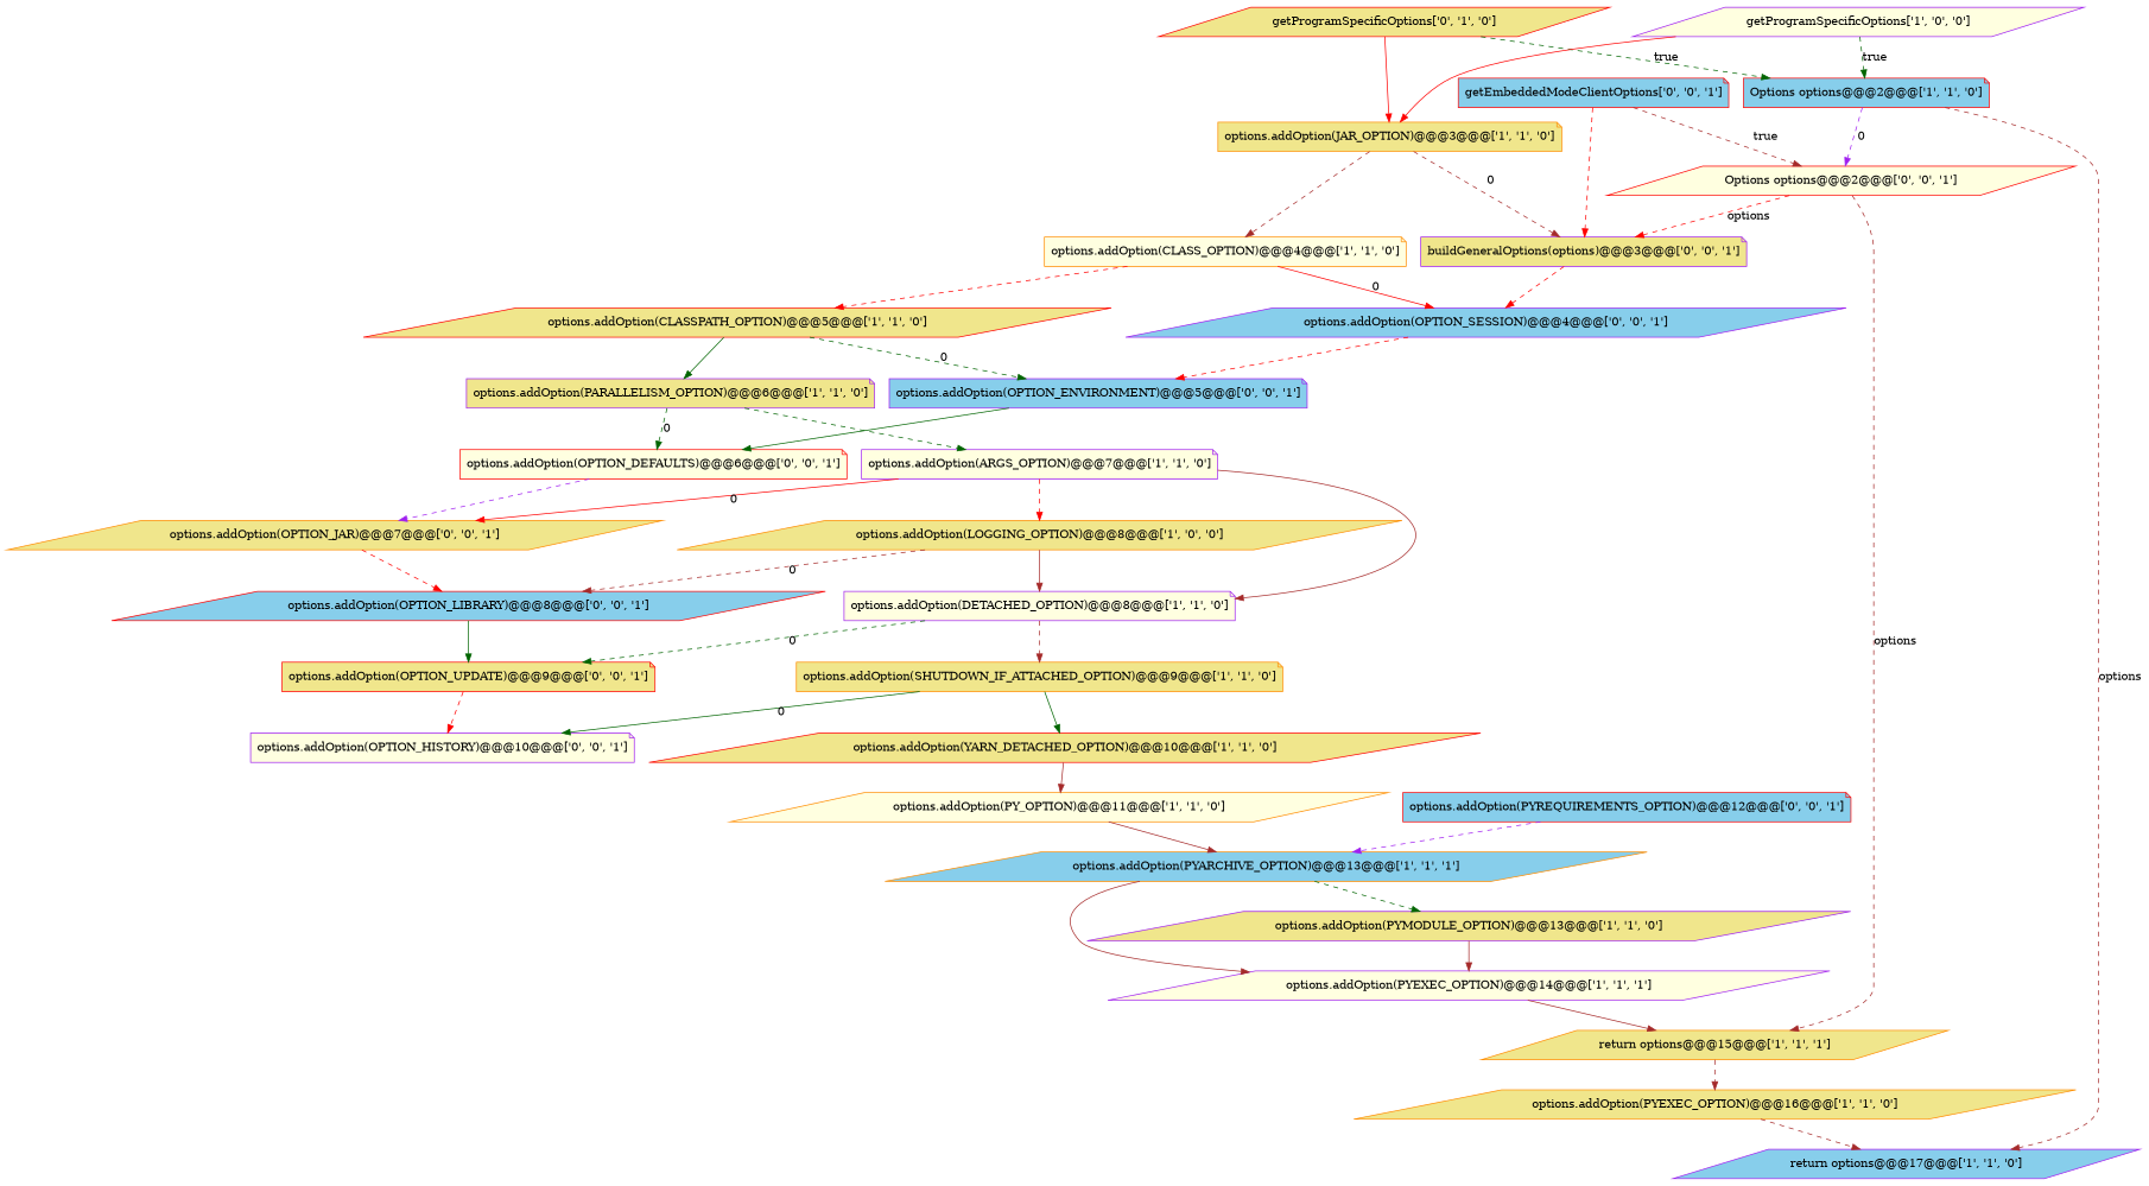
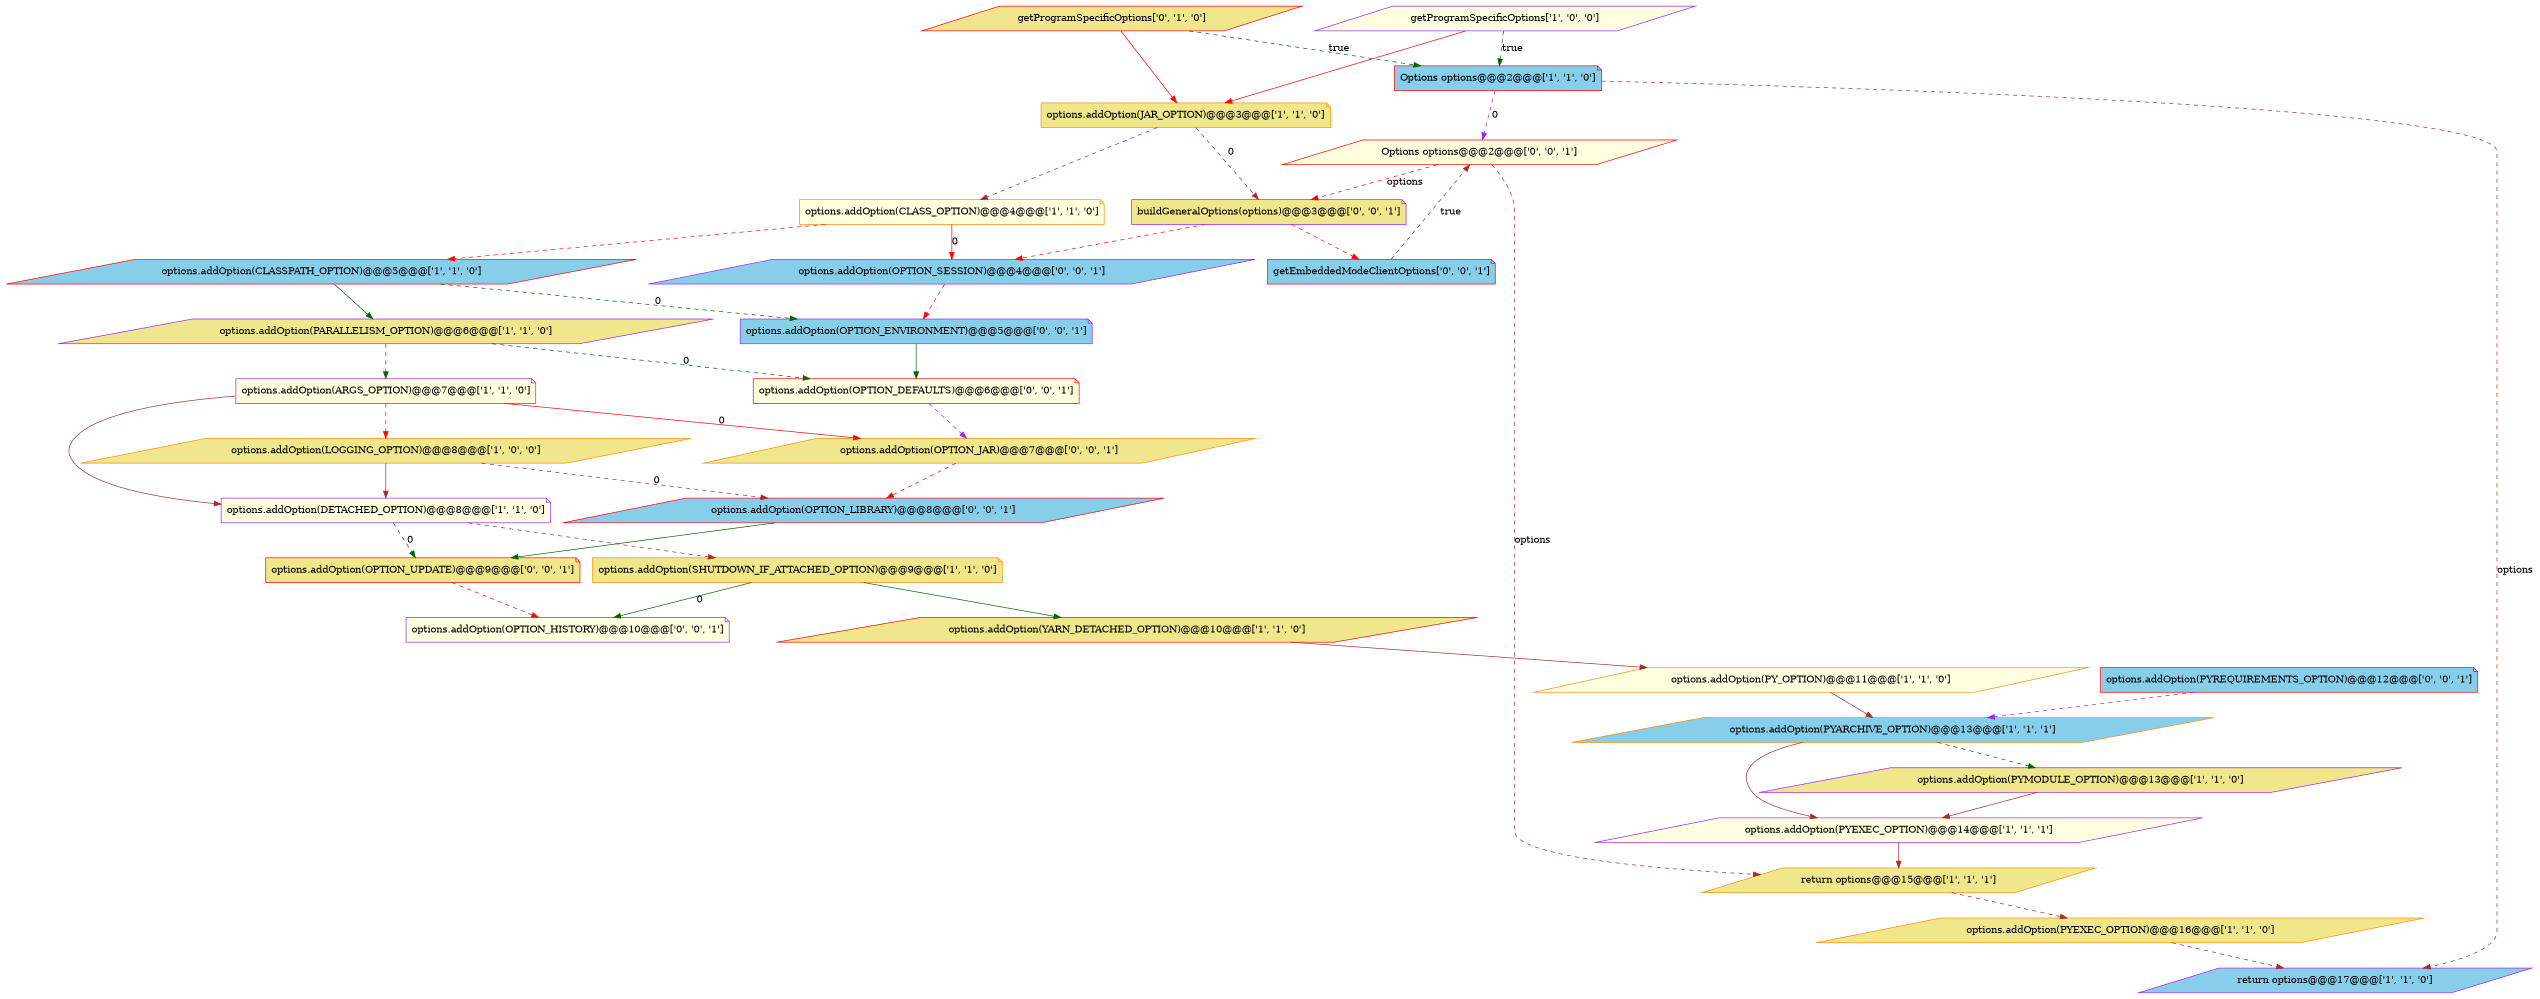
  digraph {
    node [color=purple fillcolor=khaki shape=parallelogram style=filled]
    edge [color=brown style=dashed]
    n1 [color=red label="options.addOption(YARN_DETACHED_OPTION)@@@10@@@['1', '1', '0']"]
    n2 [color=darkorange fillcolor=lightyellow label="options.addOption(PY_OPTION)@@@11@@@['1', '1', '0']"]
    n3 [color=darkorange fillcolor=skyblue label="options.addOption(PYARCHIVE_OPTION)@@@13@@@['1', '1', '1']"]
    n4 [fillcolor=lightyellow label="options.addOption(PYEXEC_OPTION)@@@14@@@['1', '1', '1']"]
    n5 [color=darkorange label="return options@@@15@@@['1', '1', '1']"]
    n6 [color=darkorange label="options.addOption(PYEXEC_OPTION)@@@16@@@['1', '1', '0']"]
    n7 [label="buildGeneralOptions(options)@@@3@@@['0', '0', '1']" shape=note]
    n8 [fillcolor=skyblue label="options.addOption(OPTION_SESSION)@@@4@@@['0', '0', '1']"]
    n9 [fillcolor=skyblue label="options.addOption(OPTION_ENVIRONMENT)@@@5@@@['0', '0', '1']" shape=note]
    n10 [fillcolor=skyblue label="return options@@@17@@@['1', '1', '0']"]
    n11 [fillcolor=lightyellow label="options.addOption(OPTION_HISTORY)@@@10@@@['0', '0', '1']" shape=note]
    n12 [color=darkorange label="options.addOption(SHUTDOWN_IF_ATTACHED_OPTION)@@@9@@@['1', '1', '0']" shape=note]
    n13 [fillcolor=lightyellow label="options.addOption(DETACHED_OPTION)@@@8@@@['1', '1', '0']" shape=note]
    n14 [color=red label="options.addOption(OPTION_UPDATE)@@@9@@@['0', '0', '1']" shape=note]
    n15 [fillcolor=lightyellow label="options.addOption(ARGS_OPTION)@@@7@@@['1', '1', '0']" shape=note]
    n16 [color=darkorange label="options.addOption(OPTION_JAR)@@@7@@@['0', '0', '1']"]
    n17 [color=darkorange label="options.addOption(LOGGING_OPTION)@@@8@@@['1', '0', '0']"]
    n18 [color=red fillcolor=skyblue label="options.addOption(OPTION_LIBRARY)@@@8@@@['0', '0', '1']"]
-   n19 [color=red label="options.addOption(CLASSPATH_OPTION)@@@5@@@['1', '1', '0']"]
-   n20 [label="options.addOption(PARALLELISM_OPTION)@@@6@@@['1', '1', '0']" shape=note]
+   n19 [color=red fillcolor=skyblue label="options.addOption(CLASSPATH_OPTION)@@@5@@@['1', '1', '0']"]
+   n20 [label="options.addOption(PARALLELISM_OPTION)@@@6@@@['1', '1', '0']"]
    n21 [color=red fillcolor=lightyellow label="options.addOption(OPTION_DEFAULTS)@@@6@@@['0', '0', '1']" shape=note]
    n22 [color=red fillcolor=lightyellow label="Options options@@@2@@@['0', '0', '1']"]
    n23 [label="options.addOption(PYMODULE_OPTION)@@@13@@@['1', '1', '0']"]
    n24 [color=red fillcolor=skyblue label="options.addOption(PYREQUIREMENTS_OPTION)@@@12@@@['0', '0', '1']" shape=note]
    n25 [color=red label="getProgramSpecificOptions['0', '1', '0']"]
    n26 [color=red fillcolor=skyblue label="Options options@@@2@@@['1', '1', '0']" shape=note]
    n27 [color=darkorange label="options.addOption(JAR_OPTION)@@@3@@@['1', '1', '0']" shape=note]
    n28 [color=darkorange fillcolor=lightyellow label="options.addOption(CLASS_OPTION)@@@4@@@['1', '1', '0']" shape=note]
    n29 [color=red fillcolor=skyblue label="getEmbeddedModeClientOptions['0', '0', '1']" shape=note]
    n30 [fillcolor=lightyellow label="getProgramSpecificOptions['1', '0', '0']"]
    n1 -> n2 [style=solid]
    n2 -> n3 [style=solid]
    n3 -> n4 [style=solid]
    n3 -> n23 [color=darkgreen]
    n4 -> n5 [style=solid]
    n5 -> n6
    n6 -> n10
    n7 -> n8 [color=red]
    n8 -> n9 [color=red]
    n9 -> n21 [color=darkgreen style=solid]
    n12 -> n1 [color=darkgreen style=solid]
    n12 -> n11 [color=darkgreen label=0 style=solid]
    n13 -> n12
    n13 -> n14 [color=darkgreen label=0]
    n14 -> n11 [color=red]
    n15 -> n13 [style=solid]
    n15 -> n16 [color=red label=0 style=solid]
    n15 -> n17 [color=red]
    n16 -> n18 [color=red]
    n17 -> n13 [style=solid]
    n17 -> n18 [label=0]
    n18 -> n14 [color=darkgreen style=solid]
    n19 -> n9 [color=darkgreen label=0]
    n19 -> n20 [color=darkgreen style=solid]
    n20 -> n15 [color=darkgreen]
    n20 -> n21 [color=darkgreen label=0]
    n21 -> n16 [color=purple]
    n22 -> n5 [label=options]
    n22 -> n7 [color=red label=options]
    n23 -> n4 [style=solid]
    n24 -> n3 [color=purple]
    n25 -> n26 [color=darkgreen label=true]
    n25 -> n27 [color=red style=solid]
    n26 -> n10 [label=options]
    n26 -> n22 [color=purple label=0]
    n27 -> n7 [label=0]
    n27 -> n28
    n28 -> n8 [color=red label=0 style=solid]
    n28 -> n19 [color=red]
-   n29 -> n7 [color=red]
+   n7 -> n29 [color=red]
    n29 -> n22 [label=true]
    n30 -> n26 [color=darkgreen label=true]
    n30 -> n27 [color=red style=solid]
  }
